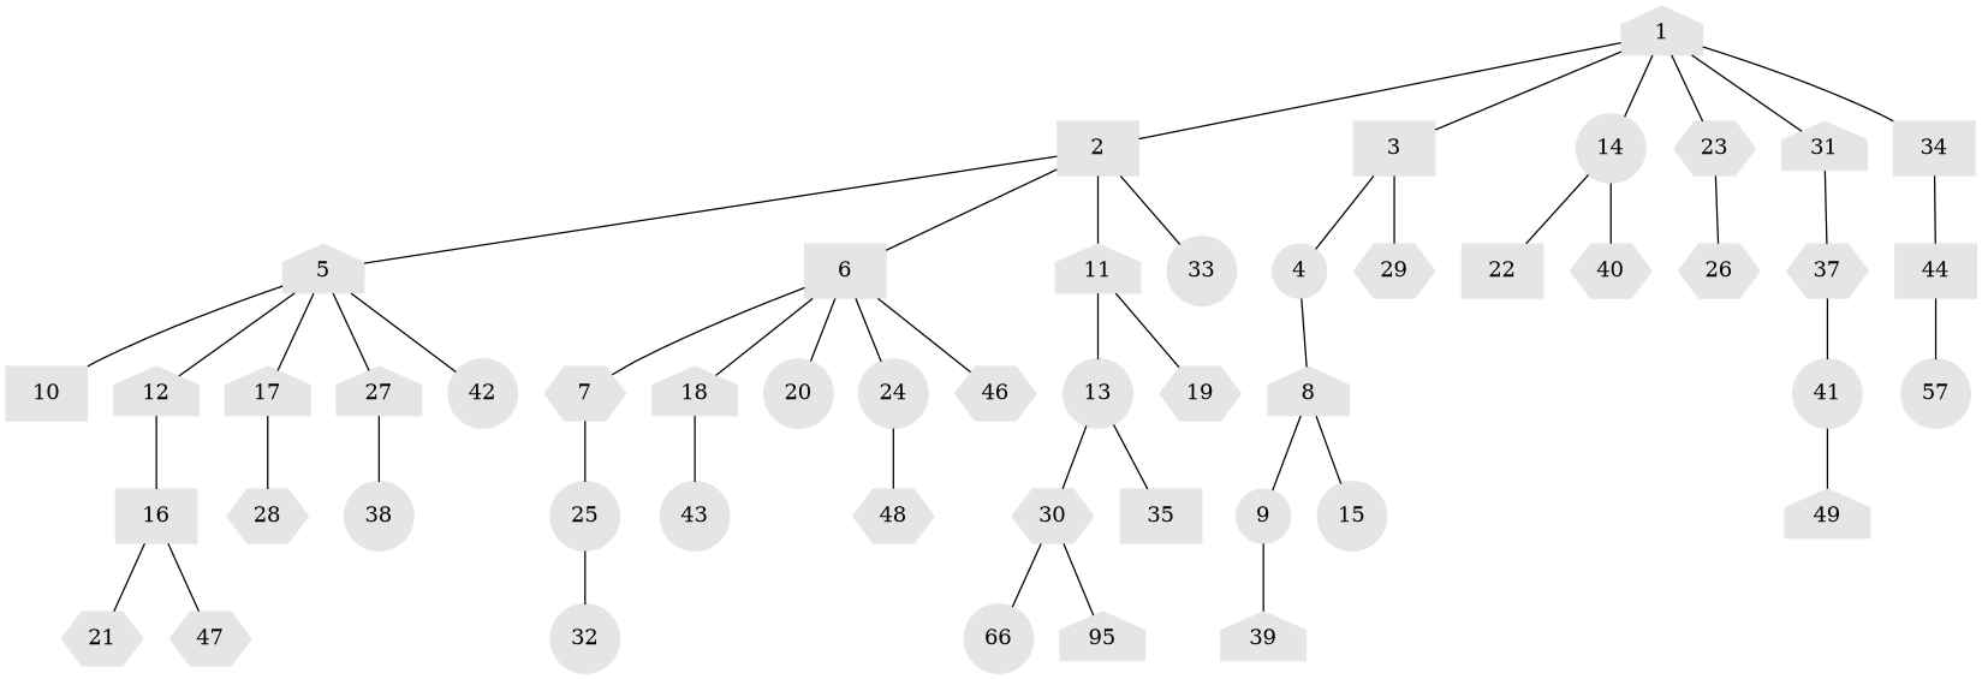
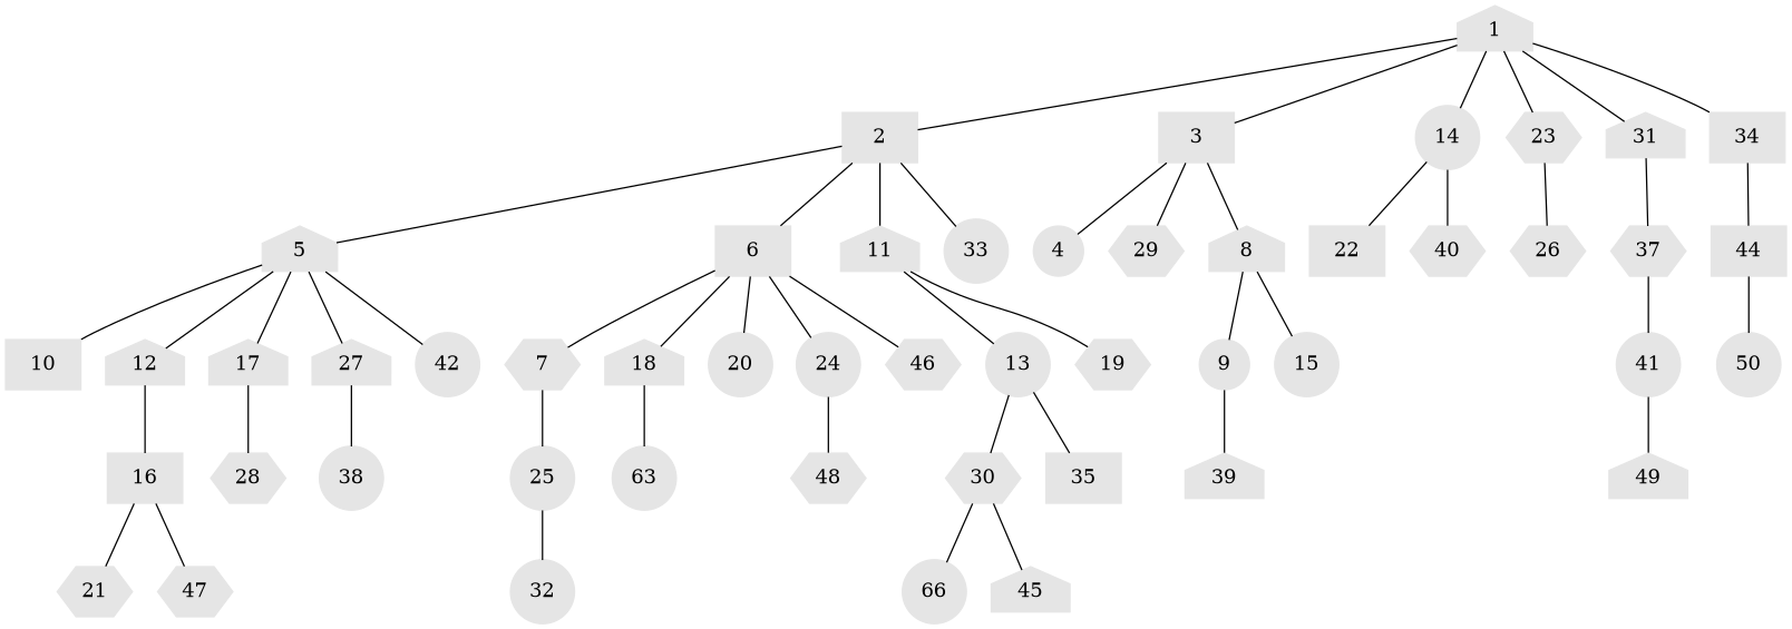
  graph {
    node [color=gray90 shape=circle style=filled]
    1 [shape=house]
    2 [shape=box]
    3 [shape=box]
    14
    23 [shape=hexagon]
    31 [shape=house]
    34 [shape=box]
    5 [shape=house]
    6 [shape=box]
    11 [shape=house]
    33
    4
    29 [shape=hexagon]
    22 [shape=box]
    40 [shape=hexagon]
    26 [shape=hexagon]
    37 [shape=hexagon]
    44 [shape=box]
    10 [shape=box]
    12 [shape=house]
    17 [shape=house]
    27 [shape=house]
    42
    7 [shape=hexagon]
    18 [shape=house]
    20
    24
    46 [shape=hexagon]
    13
    19 [shape=hexagon]
    8 [shape=house]
    9
    15
    16 [shape=box]
    28 [shape=hexagon]
    38
    25
-   43
+   43 [label=63]
    48 [shape=hexagon]
    32
    39 [shape=house]
    30 [shape=hexagon]
    35 [shape=box]
    21 [shape=hexagon]
    47 [shape=hexagon]
    n46 [label=66]
-   45 [shape=house label=95]
+   45 [shape=house]
    41
-   50 [label=57]
+   50
    49 [shape=house]
    1 -- 2
    1 -- 3
    1 -- 14
    1 -- 23
    1 -- 31
    1 -- 34
    2 -- 5
    2 -- 6
    2 -- 11
    2 -- 33
    3 -- 4
    3 -- 29
    14 -- 22
    14 -- 40
    23 -- 26
    31 -- 37
    34 -- 44
    5 -- 10
    5 -- 12
    5 -- 17
    5 -- 27
    5 -- 42
    6 -- 7
    6 -- 18
    6 -- 20
    6 -- 24
    6 -- 46
    11 -- 13
    11 -- 19
-   4 -- 8
+   3 -- 8
    37 -- 41
    44 -- 50
    12 -- 16
    17 -- 28
    27 -- 38
    7 -- 25
    18 -- 43
    24 -- 48
    13 -- 30
    13 -- 35
    8 -- 9
    8 -- 15
    9 -- 39
    16 -- 21
    16 -- 47
    25 -- 32
    30 -- n46
    30 -- 45
    41 -- 49
  }
